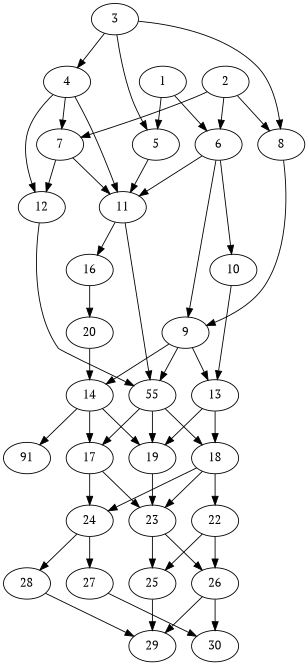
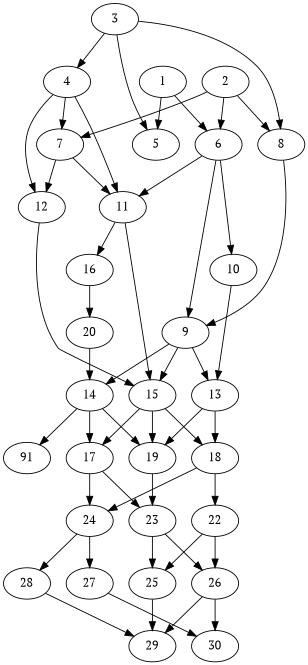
  digraph {
    fontname="PT Serif"
    node [alpha=0.14 fontname="PT Serif"]
    edge [fontname="PT Serif"]
    1 [expect_size=15659008]
    5 [alpha=0.01 expect_size=15850496]
    6 [alpha=0.16 expect_size=50720768]
    11 [alpha=0.09 expect_size=28727296]
    9 [alpha=0.19 expect_size=23579648]
    10 [alpha=0.06 expect_size=50471936]
-   15 [alpha=0.18 expect_size=12979200 label=55]
+   15 [alpha=0.18 expect_size=12979200]
    16 [alpha=0.04 expect_size=15295488]
    13 [alpha=0.18 expect_size=21697536]
    14 [alpha=0.16 expect_size=7874560]
    2 [alpha=0.03 expect_size=49676288]
    7 [alpha=0.06 expect_size=14195712]
    8 [alpha=0.11 expect_size=45433856]
    12 [alpha=0.05 expect_size=14248960]
    3 [expect_size=43480064]
    4 [alpha=0.02 expect_size=46065664]
    18 [alpha=0.02 expect_size=21723136]
    19 [alpha=0.00 expect_size=48672768]
    17 [alpha=0.13 expect_size=7028736]
    n20 [alpha=0.06 expect_size=13939712 label=91]
    20 [alpha=0.01 expect_size=46830592]
    23 [alpha=0.09 expect_size=48185344]
    24 [alpha=0.06 expect_size=43484160]
    22 [alpha=0.09 expect_size=35224576]
    25 [alpha=0.08 expect_size=34660352]
    26 [alpha=0.09 expect_size=31066112]
    27 [expect_size=40138752]
    28 [alpha=0.15 expect_size=23173120]
    29 [alpha=0.05 expect_size=27575296]
    30 [expect_size=28155904]
    1 -> 5
    1 -> 6
-   5 -> 11
    6 -> 11
    6 -> 9
    6 -> 10
    11 -> 15
    11 -> 16
    9 -> 15
    9 -> 13
    9 -> 14
    10 -> 13
    15 -> 18
    15 -> 19
    15 -> 17
    16 -> 20
    13 -> 18
    13 -> 19
    14 -> 19
    14 -> 17
    14 -> n20
    2 -> 6
    2 -> 7
    2 -> 8
    7 -> 11
    7 -> 12
    8 -> 9
    12 -> 15
    3 -> 5
    3 -> 8
    3 -> 4
    4 -> 11
    4 -> 7
    4 -> 12
-   18 -> 23
    18 -> 24
    18 -> 22
    19 -> 23
    17 -> 23
    17 -> 24
    20 -> 14
    23 -> 25
    23 -> 26
    24 -> 27
    24 -> 28
    22 -> 25
    22 -> 26
    25 -> 29
    26 -> 29
    26 -> 30
    27 -> 30
    28 -> 29
  }
